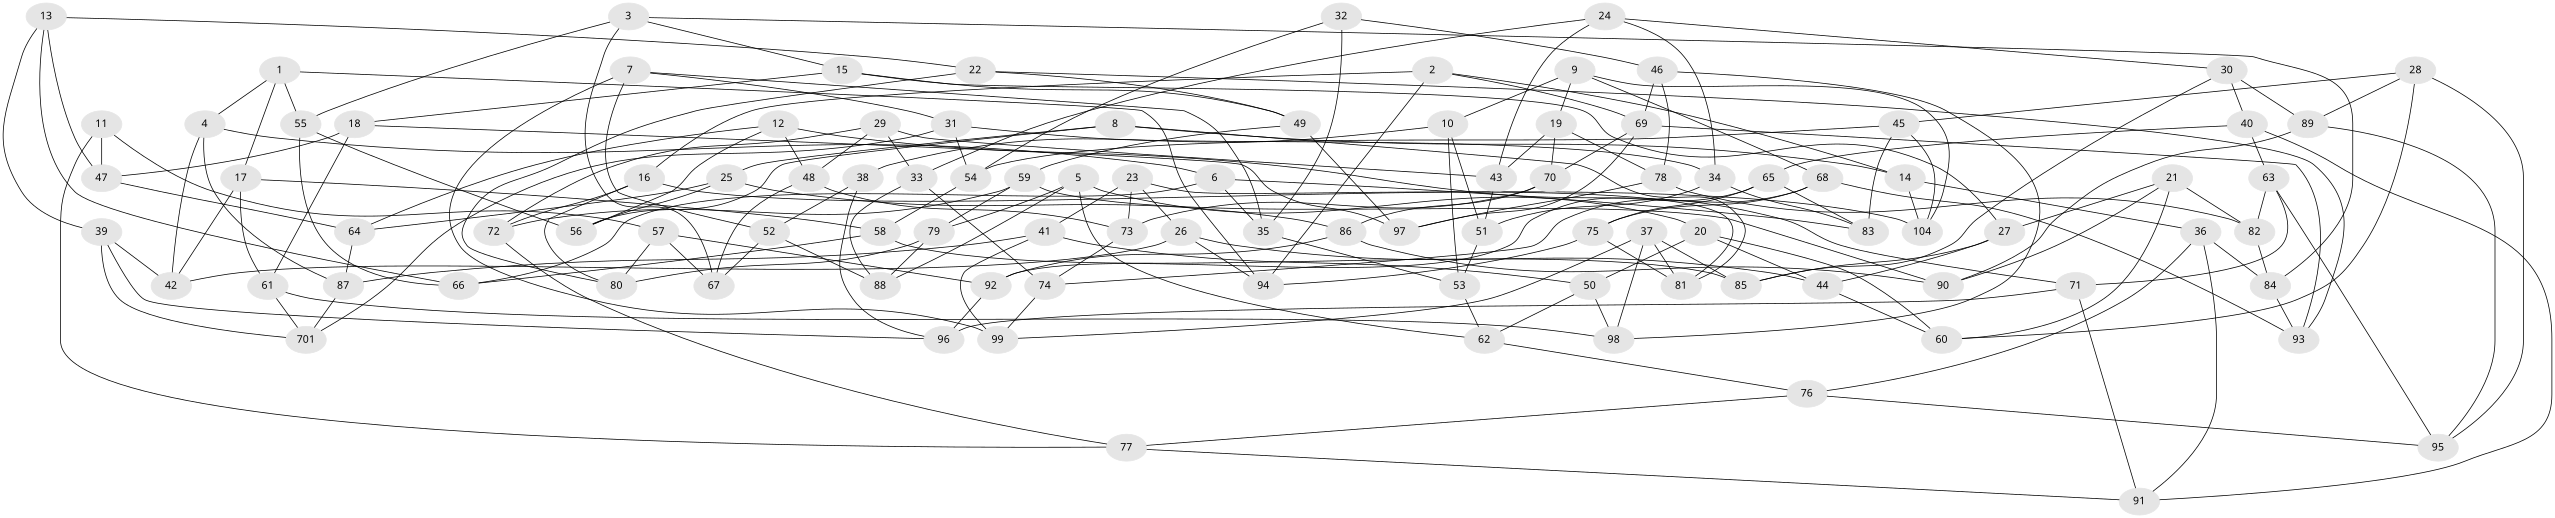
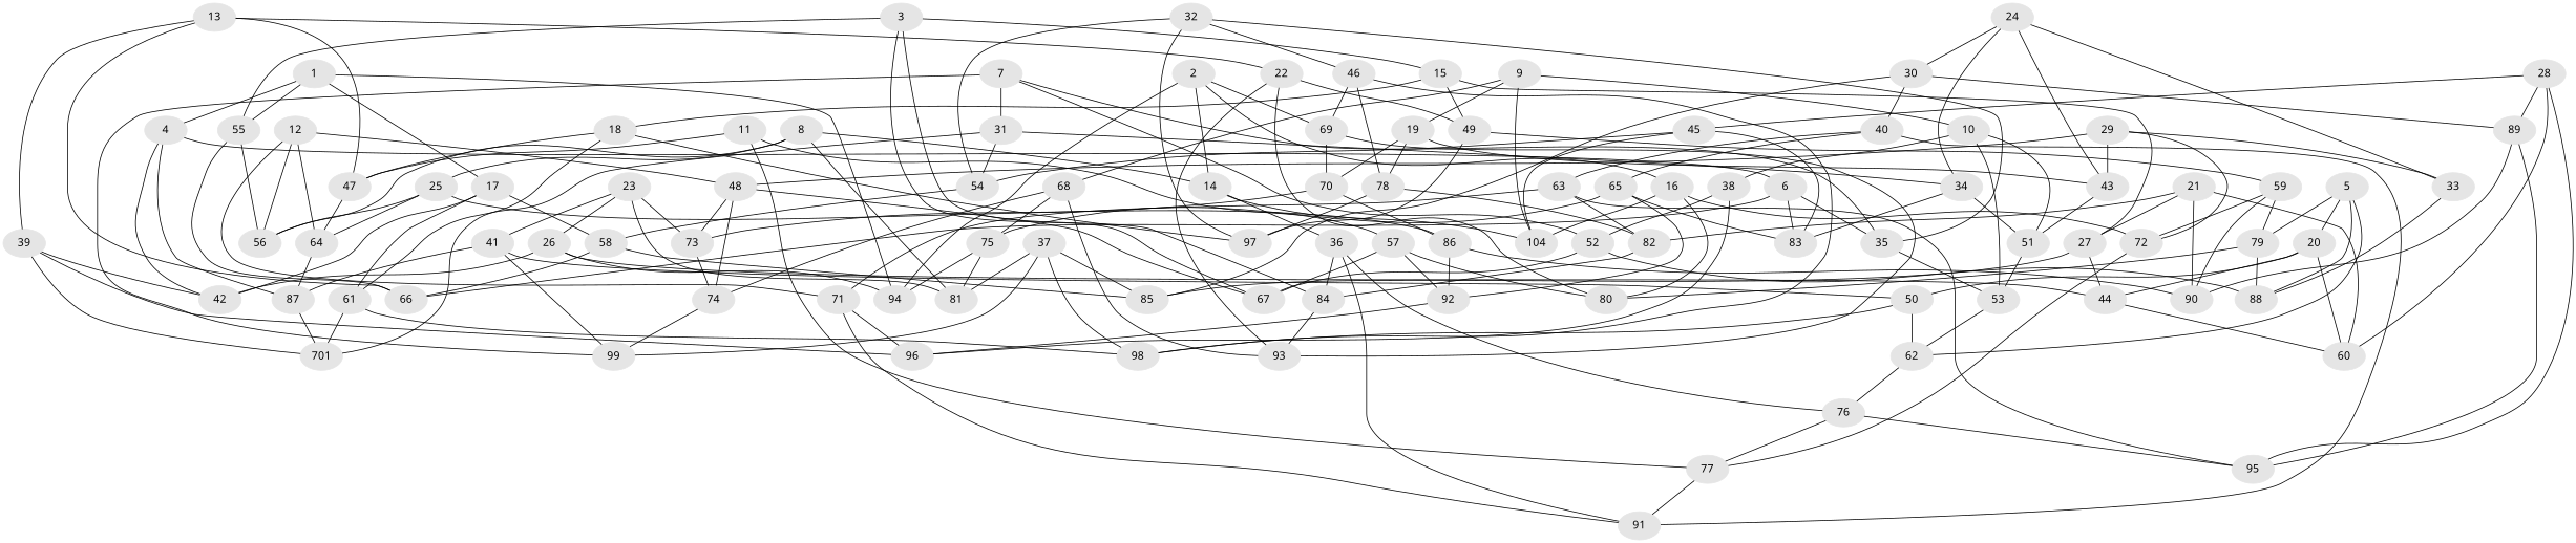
  graph {
    fontname="Noto Sans"
    node [color=gray90 fontname="Noto Sans" style=filled]
    edge [fontname="Noto Sans"]
    1
    4
    17
    55
    94
    6
    42
    87
    58
    61
    66
    56
    2
    14
    16
    69
    n17 [label=104]
    36
    72
    80
    70
    93
    3
    15
    67
    84
    18
    27
    49
    35
    83
    n32 [label=701]
    5
    20
    62
    79
    88
    44
    50
    60
    76
    53
    7
    31
    52
    99
    34
    54
    8
    25
    81
    64
    86
    9
    10
    19
    68
    38
    51
    43
    78
    74
    75
    96
    11
    47
    57
    77
    92
    91
    12
    48
    71
    73
    13
    22
    39
    97
    85
    59
    98
    82
    21
    90
    23
    26
    41
    24
    30
    33
    89
    40
    28
    45
    95
    29
    63
    65
    32
    46
    37
    1 -- 4
    1 -- 17
    1 -- 55
    1 -- 94
    4 -- 6
    4 -- 42
    4 -- 87
    17 -- 42
    17 -- 58
    17 -- 61
    55 -- 66
    55 -- 56
    6 -- 66
    6 -- 35
    6 -- 83
    87 -- n32
    58 -- 66
    58 -- 85
    61 -- n32
    61 -- 98
    2 -- 94
    2 -- 14
    2 -- 16
    2 -- 69
    14 -- n17
    14 -- 36
    16 -- n17
    16 -- 72
    16 -- 80
    69 -- 70
    69 -- 93
    36 -- 84
    36 -- 76
    36 -- 91
    72 -- 77
    70 -- 86
    70 -- 73
    3 -- 55
    3 -- 15
    3 -- 67
    3 -- 84
    15 -- 18
    15 -- 27
    15 -- 49
    84 -- 93
    18 -- 61
    18 -- 47
    18 -- 97
    27 -- 44
    27 -- 85
    49 -- 97
    49 -- 59
    35 -- 53
    5 -- 20
    5 -- 62
    5 -- 79
    5 -- 88
    20 -- 44
    20 -- 50
    20 -- 60
    62 -- 76
    79 -- 80
    79 -- 88
    44 -- 60
    50 -- 62
    50 -- 98
    76 -- 77
    76 -- 95
    53 -- 62
    7 -- 35
    7 -- 31
    7 -- 52
    7 -- 99
    31 -- n32
    31 -- 34
    31 -- 54
    52 -- 67
    52 -- 88
    34 -- 83
    34 -- 51
    54 -- 58
    8 -- 56
    8 -- 14
    8 -- 25
    8 -- 81
    25 -- 56
    25 -- 64
    25 -- 86
    64 -- 87
    86 -- 92
    86 -- 90
    9 -- n17
    9 -- 10
    9 -- 19
    9 -- 68
    10 -- 53
    10 -- 38
    10 -- 51
    19 -- 70
    19 -- 43
    19 -- 78
    68 -- 93
    68 -- 74
    68 -- 75
    38 -- 52
    38 -- 96
    51 -- 53
    43 -- 51
    78 -- 97
    78 -- 82
    74 -- 99
    75 -- 94
    75 -- 81
    11 -- 47
    11 -- 57
    11 -- 77
    47 -- 64
    57 -- 80
    57 -- 67
    57 -- 92
    77 -- 91
    92 -- 96
    12 -- 56
    12 -- 64
    12 -- 48
    12 -- 71
    48 -- 67
    48 -- 73
    71 -- 96
    71 -- 91
    73 -- 74
    13 -- 66
    13 -- 47
    13 -- 22
    13 -- 39
    22 -- 80
    22 -- 93
    22 -- 49
    39 -- 42
    39 -- n32
    39 -- 96
    59 -- 72
    59 -- 79
    59 -- 90
    82 -- 84
    21 -- 27
    21 -- 60
    21 -- 82
    21 -- 90
    23 -- 81
    23 -- 73
    23 -- 26
    23 -- 41
    26 -- 94
    26 -- 42
    26 -- 44
    41 -- 87
    41 -- 50
    41 -- 99
    24 -- 34
    24 -- 43
    24 -- 30
    24 -- 33
    30 -- 85
    30 -- 89
    30 -- 40
    33 -- 88
-   33 -- 74
+   48 -- 74
    89 -- 90
    89 -- 95
    40 -- 91
    40 -- 63
    40 -- 65
    28 -- 60
    28 -- 89
    28 -- 45
    28 -- 95
    45 -- n17
    45 -- 83
    45 -- 54
    29 -- 72
    29 -- 43
    29 -- 48
    29 -- 33
    63 -- 71
    63 -- 82
    63 -- 95
    65 -- 83
    65 -- 75
    65 -- 92
    32 -- 35
    32 -- 54
-   69 -- 97
+   32 -- 97
    32 -- 46
    46 -- 69
    46 -- 78
    46 -- 98
    37 -- 99
    37 -- 81
    37 -- 85
    37 -- 98
  }
